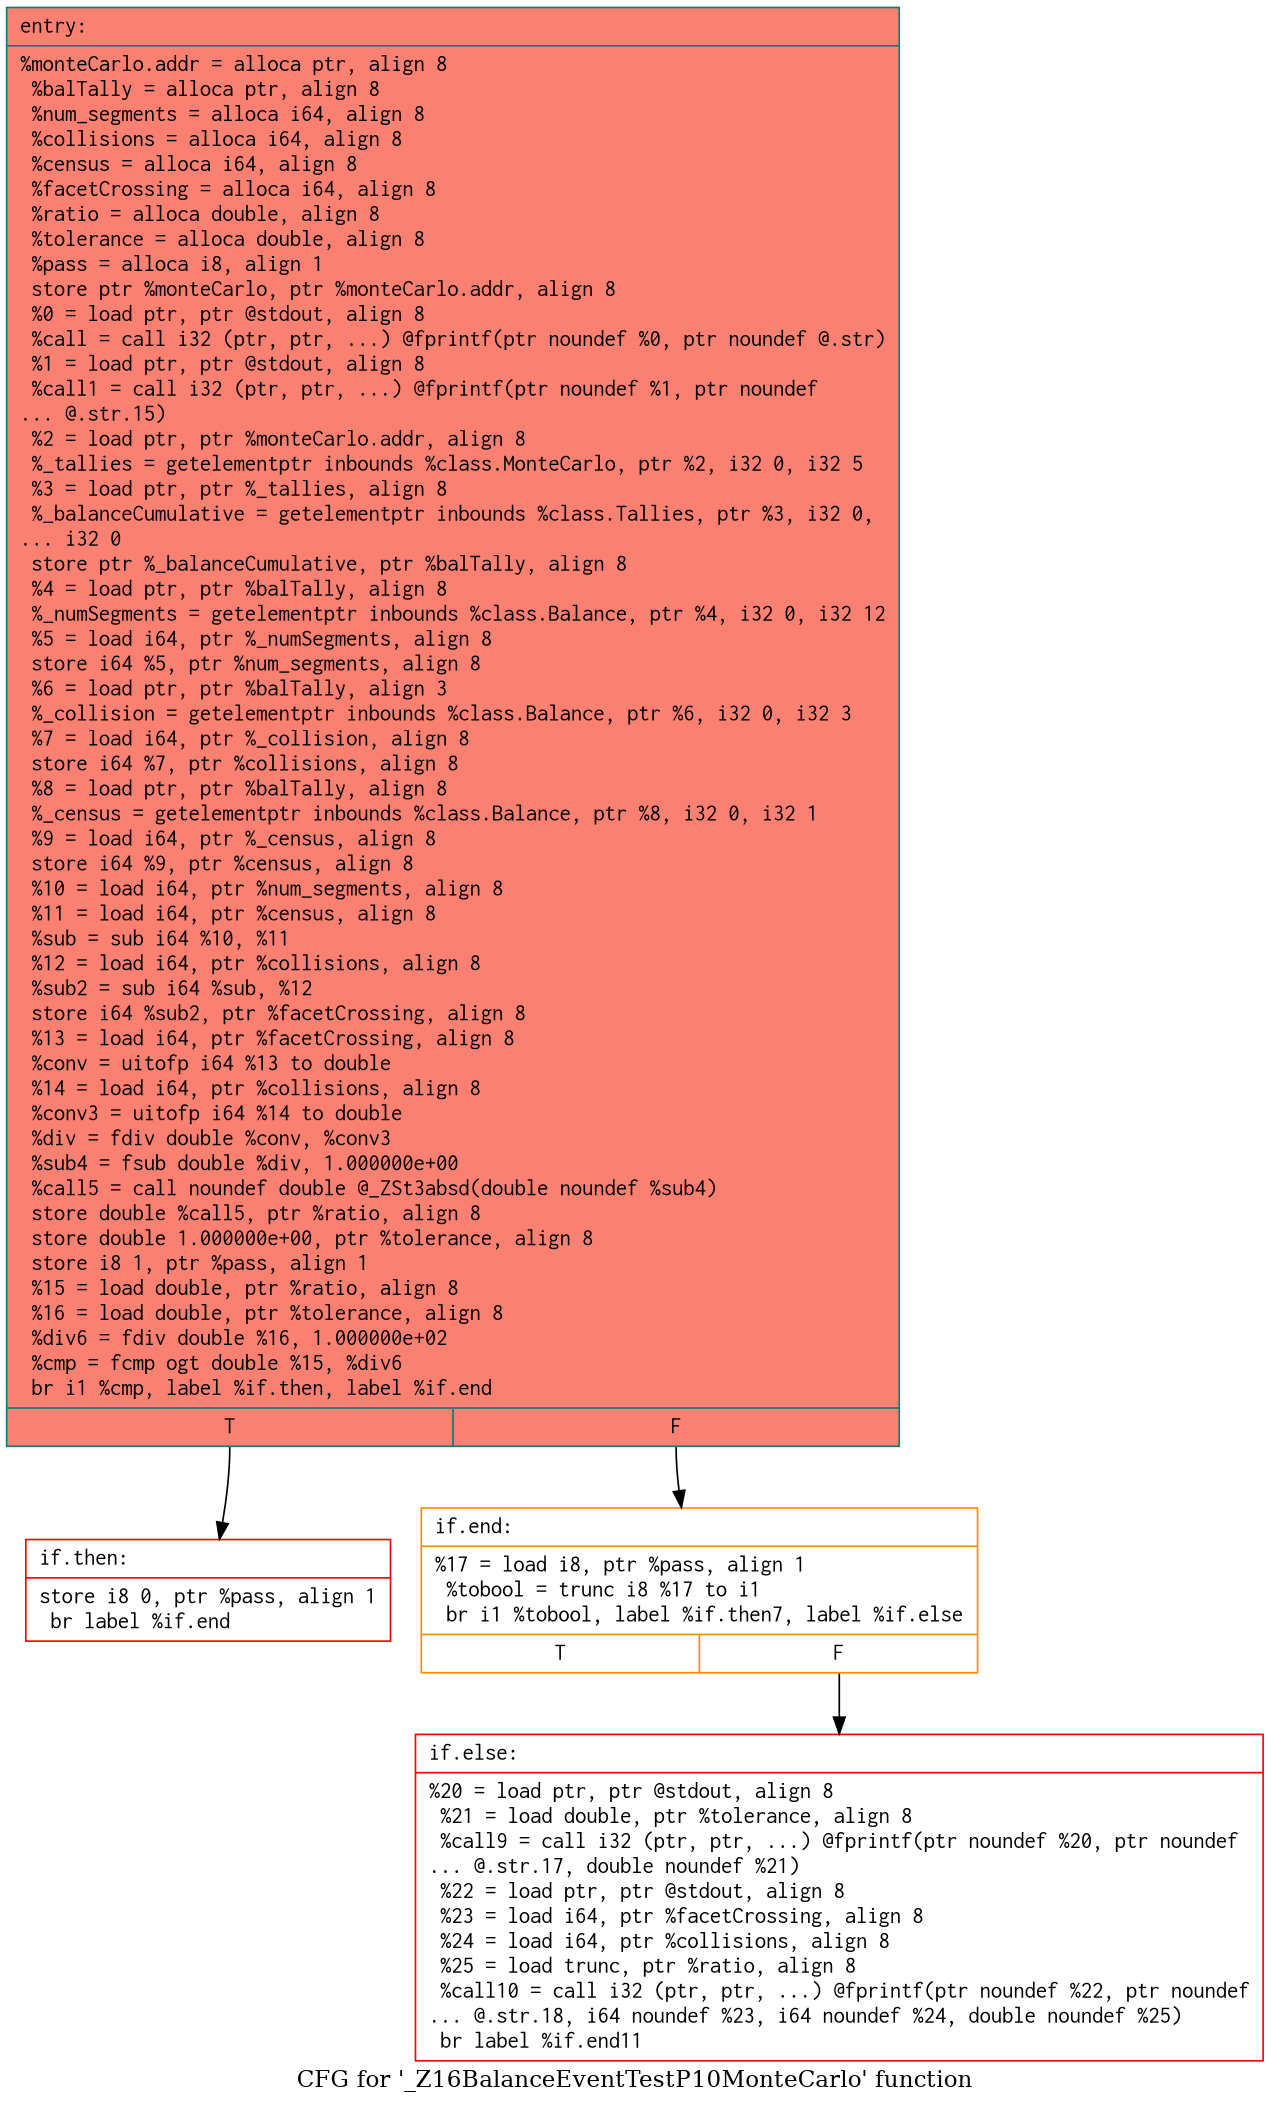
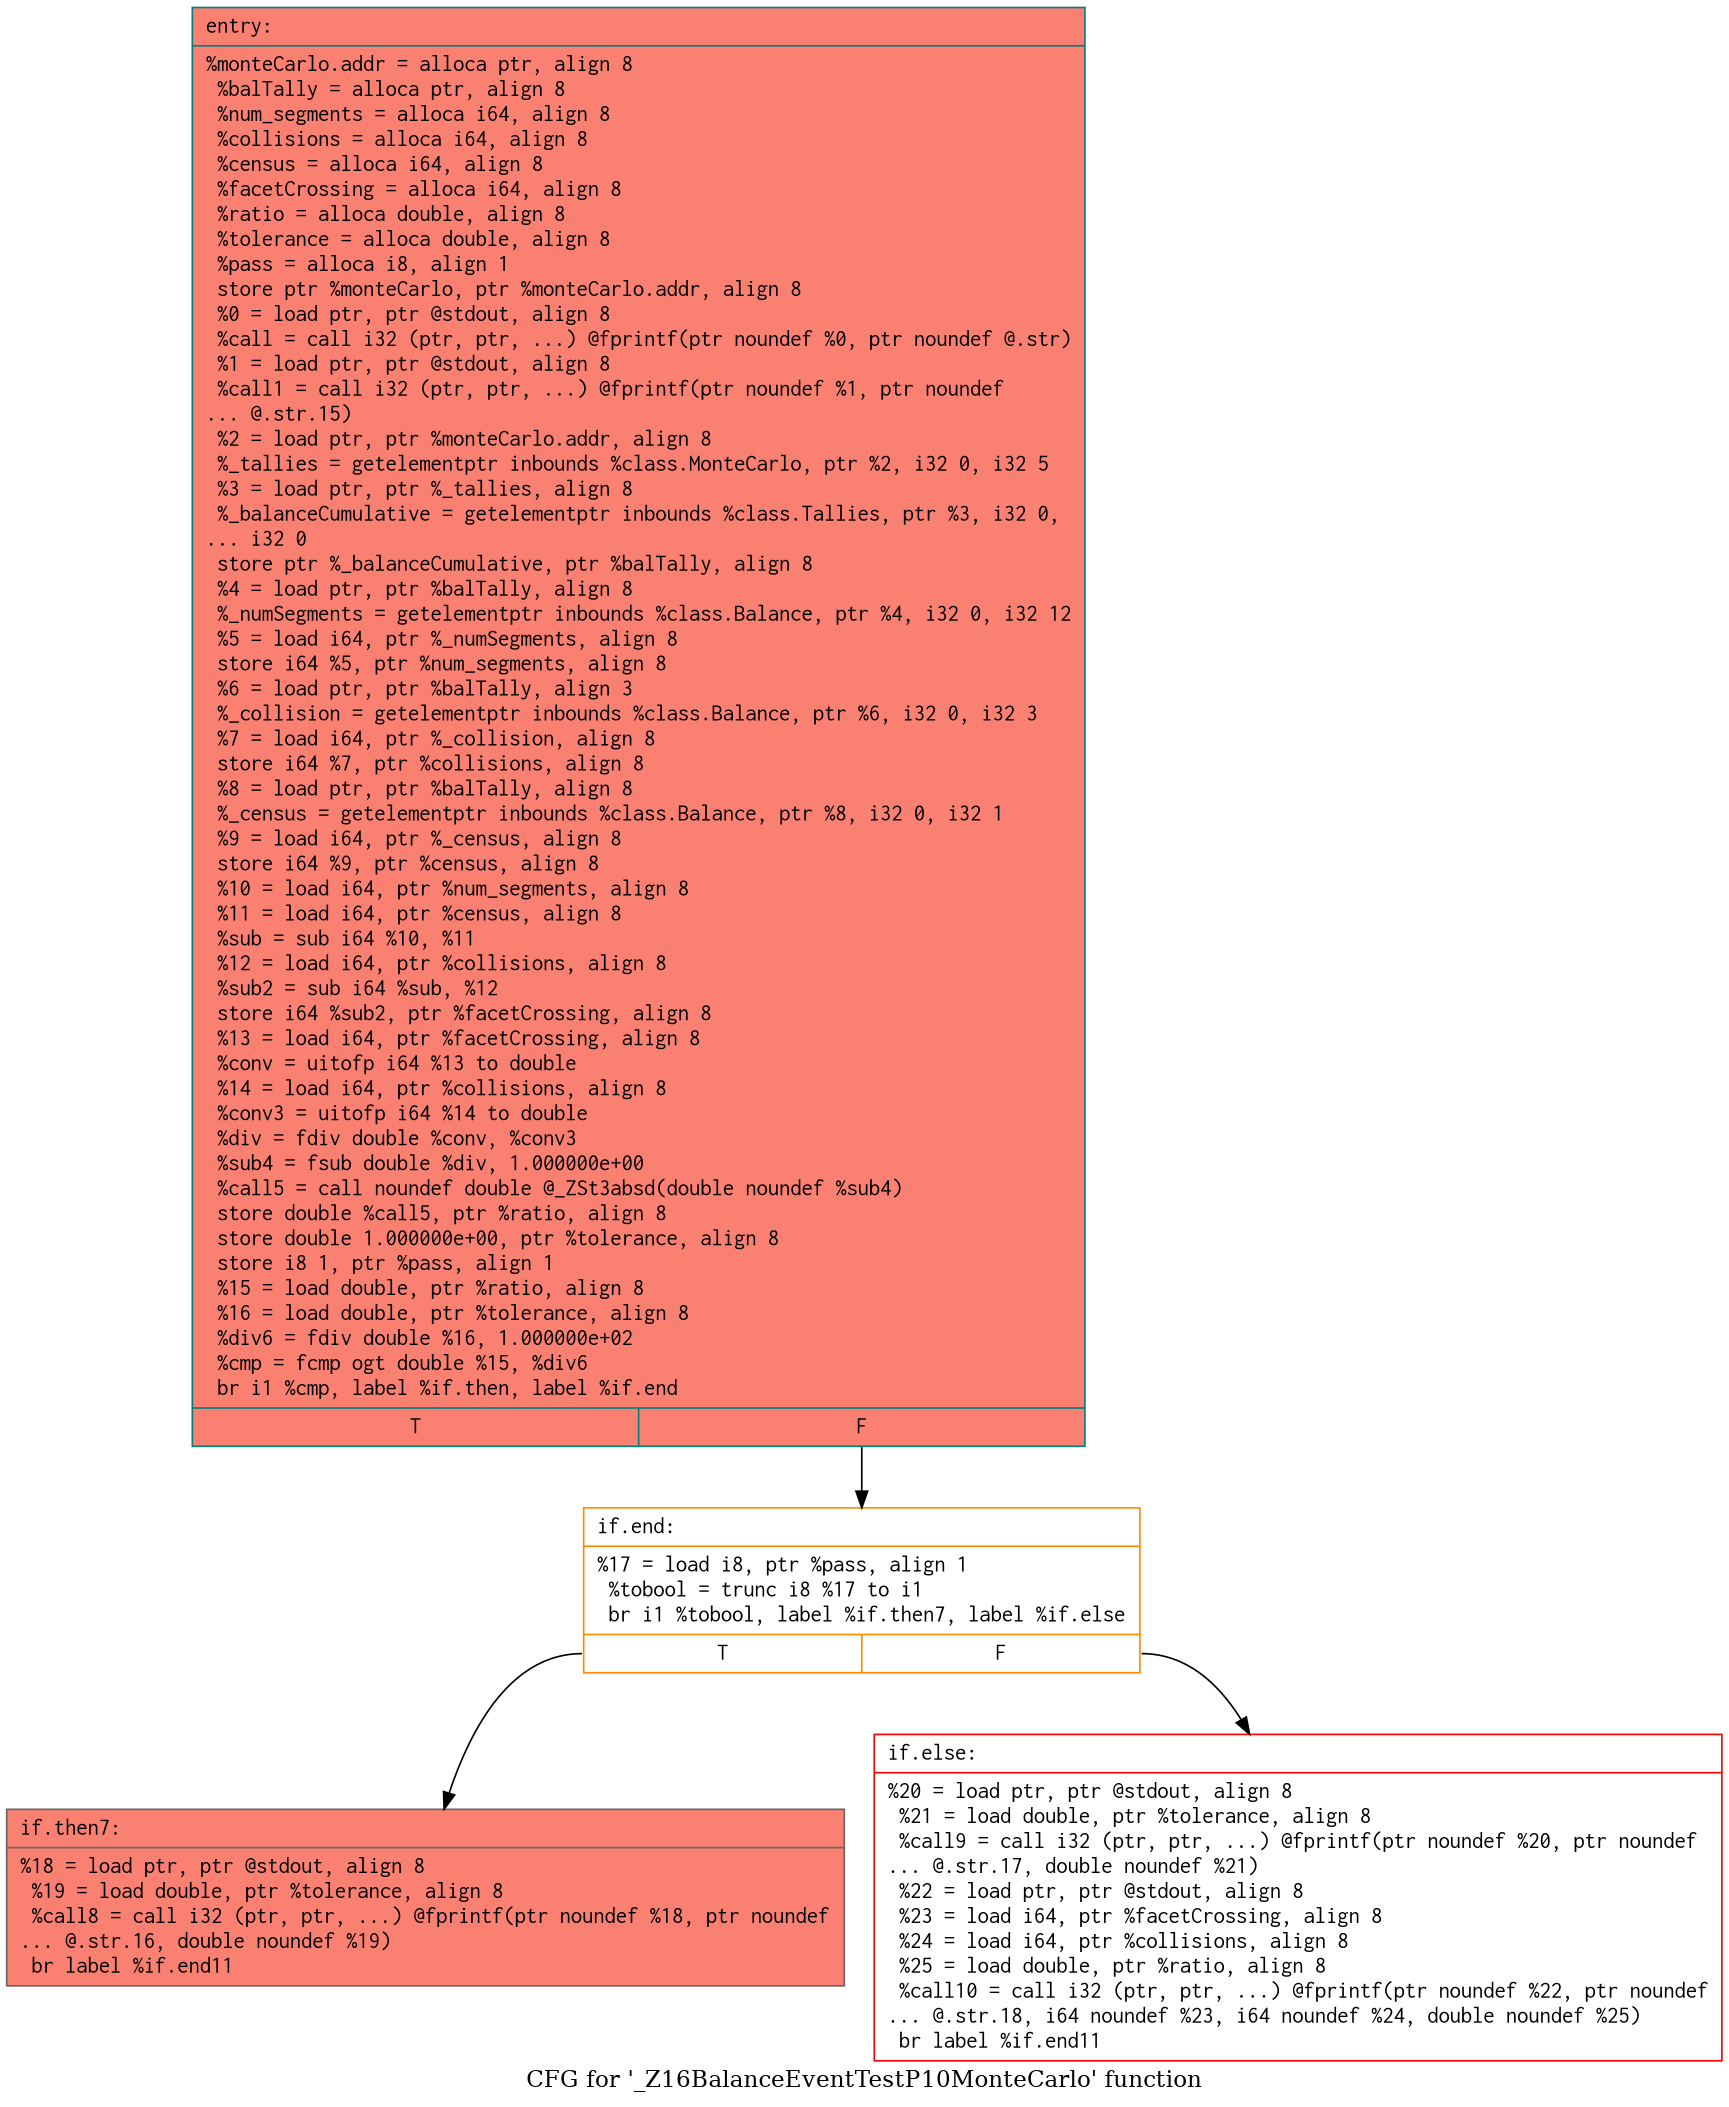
  digraph {
    label="CFG for '_Z16BalanceEventTestP10MonteCarlo' function"
    node [color=red fillcolor=white fontname=Courier shape=record style=filled]
    edge [tailport=s0]
    n1 [color=teal fillcolor=salmon label="{entry:\l|  %monteCarlo.addr = alloca ptr, align 8\l  %balTally = alloca ptr, align 8\l  %num_segments = alloca i64, align 8\l  %collisions = alloca i64, align 8\l  %census = alloca i64, align 8\l  %facetCrossing = alloca i64, align 8\l  %ratio = alloca double, align 8\l  %tolerance = alloca double, align 8\l  %pass = alloca i8, align 1\l  store ptr %monteCarlo, ptr %monteCarlo.addr, align 8\l  %0 = load ptr, ptr @stdout, align 8\l  %call = call i32 (ptr, ptr, ...) @fprintf(ptr noundef %0, ptr noundef @.str)\l  %1 = load ptr, ptr @stdout, align 8\l  %call1 = call i32 (ptr, ptr, ...) @fprintf(ptr noundef %1, ptr noundef\l... @.str.15)\l  %2 = load ptr, ptr %monteCarlo.addr, align 8\l  %_tallies = getelementptr inbounds %class.MonteCarlo, ptr %2, i32 0, i32 5\l  %3 = load ptr, ptr %_tallies, align 8\l  %_balanceCumulative = getelementptr inbounds %class.Tallies, ptr %3, i32 0,\l... i32 0\l  store ptr %_balanceCumulative, ptr %balTally, align 8\l  %4 = load ptr, ptr %balTally, align 8\l  %_numSegments = getelementptr inbounds %class.Balance, ptr %4, i32 0, i32 12\l  %5 = load i64, ptr %_numSegments, align 8\l  store i64 %5, ptr %num_segments, align 8\l  %6 = load ptr, ptr %balTally, align 3\l  %_collision = getelementptr inbounds %class.Balance, ptr %6, i32 0, i32 3\l  %7 = load i64, ptr %_collision, align 8\l  store i64 %7, ptr %collisions, align 8\l  %8 = load ptr, ptr %balTally, align 8\l  %_census = getelementptr inbounds %class.Balance, ptr %8, i32 0, i32 1\l  %9 = load i64, ptr %_census, align 8\l  store i64 %9, ptr %census, align 8\l  %10 = load i64, ptr %num_segments, align 8\l  %11 = load i64, ptr %census, align 8\l  %sub = sub i64 %10, %11\l  %12 = load i64, ptr %collisions, align 8\l  %sub2 = sub i64 %sub, %12\l  store i64 %sub2, ptr %facetCrossing, align 8\l  %13 = load i64, ptr %facetCrossing, align 8\l  %conv = uitofp i64 %13 to double\l  %14 = load i64, ptr %collisions, align 8\l  %conv3 = uitofp i64 %14 to double\l  %div = fdiv double %conv, %conv3\l  %sub4 = fsub double %div, 1.000000e+00\l  %call5 = call noundef double @_ZSt3absd(double noundef %sub4)\l  store double %call5, ptr %ratio, align 8\l  store double 1.000000e+00, ptr %tolerance, align 8\l  store i8 1, ptr %pass, align 1\l  %15 = load double, ptr %ratio, align 8\l  %16 = load double, ptr %tolerance, align 8\l  %div6 = fdiv double %16, 1.000000e+02\l  %cmp = fcmp ogt double %15, %div6\l  br i1 %cmp, label %if.then, label %if.end\l|{<s0>T|<s1>F}}"]
-   n2 [label="{if.then:\l|  store i8 0, ptr %pass, align 1\l  br label %if.end\l}"]
    n3 [color=darkorange label="{if.end:\l|  %17 = load i8, ptr %pass, align 1\l  %tobool = trunc i8 %17 to i1\l  br i1 %tobool, label %if.then7, label %if.else\l|{<s0>T|<s1>F}}"]
-   n5 [label="{if.else:\l|  %20 = load ptr, ptr @stdout, align 8\l  %21 = load double, ptr %tolerance, align 8\l  %call9 = call i32 (ptr, ptr, ...) @fprintf(ptr noundef %20, ptr noundef\l... @.str.17, double noundef %21)\l  %22 = load ptr, ptr @stdout, align 8\l  %23 = load i64, ptr %facetCrossing, align 8\l  %24 = load i64, ptr %collisions, align 8\l  %25 = load trunc, ptr %ratio, align 8\l  %call10 = call i32 (ptr, ptr, ...) @fprintf(ptr noundef %22, ptr noundef\l... @.str.18, i64 noundef %23, i64 noundef %24, double noundef %25)\l  br label %if.end11\l}"]
-   n1 -> n2
+   n4 [color=gray40 fillcolor=salmon label="{if.then7:\l|  %18 = load ptr, ptr @stdout, align 8\l  %19 = load double, ptr %tolerance, align 8\l  %call8 = call i32 (ptr, ptr, ...) @fprintf(ptr noundef %18, ptr noundef\l... @.str.16, double noundef %19)\l  br label %if.end11\l}"]
+   n5 [label="{if.else:\l|  %20 = load ptr, ptr @stdout, align 8\l  %21 = load double, ptr %tolerance, align 8\l  %call9 = call i32 (ptr, ptr, ...) @fprintf(ptr noundef %20, ptr noundef\l... @.str.17, double noundef %21)\l  %22 = load ptr, ptr @stdout, align 8\l  %23 = load i64, ptr %facetCrossing, align 8\l  %24 = load i64, ptr %collisions, align 8\l  %25 = load double, ptr %ratio, align 8\l  %call10 = call i32 (ptr, ptr, ...) @fprintf(ptr noundef %22, ptr noundef\l... @.str.18, i64 noundef %23, i64 noundef %24, double noundef %25)\l  br label %if.end11\l}"]
    n1 -> n3 [tailport=s1]
+   n3 -> n4
    n3 -> n5 [tailport=s1]
  }
